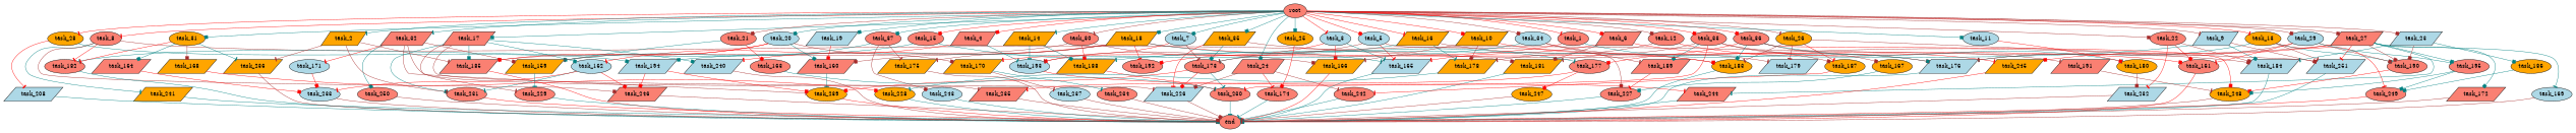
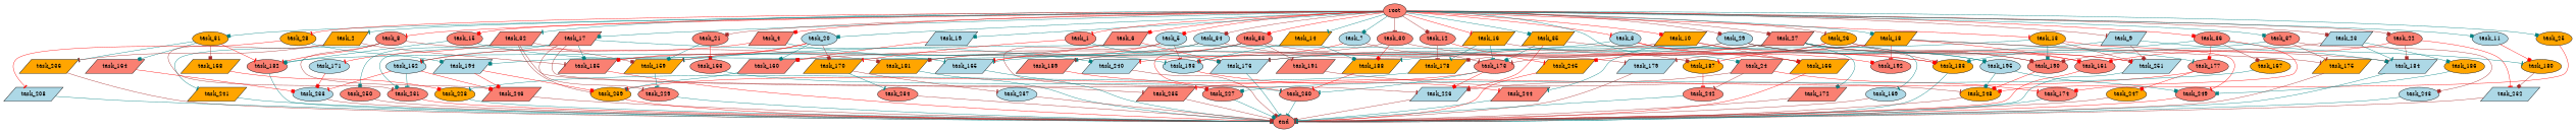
  digraph {
    node [fillcolor=salmon shape=ellipse style=filled]
    edge [arrowhead=tee color=teal]
    task_181 [fillcolor=orange shape=parallelogram]
    task_8
    task_241 [fillcolor=orange shape=parallelogram]
    task_182
    task_246 [shape=parallelogram]
    end
    task_239 [fillcolor=orange]
    task_173
    task_230
    task_226 [fillcolor=lightblue shape=parallelogram]
    task_17 [shape=parallelogram]
    task_231
    task_240 [fillcolor=lightblue shape=parallelogram]
    task_185 [shape=parallelogram]
    task_229
    task_162 [fillcolor=lightblue]
    task_233 [fillcolor=lightblue]
    task_32 [shape=parallelogram]
    task_159 [fillcolor=orange shape=parallelogram]
    task_171 [fillcolor=lightblue]
    task_235 [shape=parallelogram]
    task_250
    root
    task_35 [fillcolor=orange shape=parallelogram]
    task_26 [fillcolor=orange]
    task_15
    task_33
    task_7 [fillcolor=lightblue]
    task_13 [fillcolor=orange]
    task_30
    task_5 [fillcolor=lightblue]
    task_6 [shape=parallelogram]
    task_22
    task_3 [fillcolor=lightblue]
    task_16 [fillcolor=orange shape=parallelogram]
    task_12
    task_21
    task_18 [fillcolor=orange shape=parallelogram]
    task_31 [fillcolor=orange]
    task_9 [fillcolor=lightblue shape=parallelogram]
    task_28 [fillcolor=orange]
    task_29 [fillcolor=lightblue]
    task_34 [fillcolor=lightblue]
    task_10 [fillcolor=orange shape=parallelogram]
    task_2 [fillcolor=orange shape=parallelogram]
    task_14 [fillcolor=orange shape=parallelogram]
    task_24 [shape=parallelogram]
    task_19 [fillcolor=lightblue shape=parallelogram]
    task_36
    task_25 [fillcolor=orange]
    task_4 [shape=parallelogram]
    task_27 [shape=parallelogram]
    task_20 [fillcolor=lightblue]
    task_23 [fillcolor=lightblue shape=parallelogram]
    task_37
    task_1
    task_11 [fillcolor=lightblue]
    task_184 [fillcolor=lightblue shape=parallelogram]
    task_251 [fillcolor=lightblue shape=parallelogram]
    task_183 [fillcolor=orange]
    task_179 [fillcolor=lightblue shape=parallelogram]
    task_187 [fillcolor=orange]
    task_165 [fillcolor=lightblue shape=parallelogram]
    task_191 [shape=parallelogram]
    task_189 [shape=parallelogram]
    task_193 [fillcolor=lightblue]
    task_249
    task_176 [fillcolor=lightblue shape=parallelogram]
    task_190
    task_166 [fillcolor=orange shape=parallelogram]
    task_188 [fillcolor=orange shape=parallelogram]
    task_227
    task_161
    task_232 [fillcolor=lightblue shape=parallelogram]
    task_192
    task_178 [fillcolor=orange shape=parallelogram]
    task_245 [fillcolor=orange shape=parallelogram]
    task_163
    task_177
    task_175 [fillcolor=orange shape=parallelogram]
    task_160 [shape=parallelogram]
    task_164 [shape=parallelogram]
    task_236 [fillcolor=orange shape=parallelogram]
    task_168 [fillcolor=orange shape=parallelogram]
    task_194 [fillcolor=lightblue shape=parallelogram]
    n86 [fillcolor=lightblue label=task_208 shape=parallelogram]
-   task_195
+   task_195 [fillcolor=lightblue]
    task_242
    task_174
    task_167 [fillcolor=orange]
    task_248 [fillcolor=orange]
    task_180 [fillcolor=orange]
    task_169 [fillcolor=lightblue]
    task_244 [shape=parallelogram]
    task_172 [shape=parallelogram]
    task_170 [fillcolor=orange shape=parallelogram]
    task_186 [fillcolor=orange]
    task_243 [fillcolor=lightblue]
    task_247 [fillcolor=orange]
    task_234
    task_228 [fillcolor=orange]
    task_237 [fillcolor=lightblue]
    task_181 -> end
    task_8 -> task_181 [arrowhead=box color=brown]
    task_8 -> task_241
    task_8 -> task_182 [color=red]
    task_8 -> task_246 [arrowhead=box color=brown]
    task_241 -> end
    task_182 -> end
    task_246 -> end [arrowhead=box color=brown]
    task_239 -> end [color=red]
    task_173 -> task_239 [arrowhead=box color=red]
    task_173 -> task_230
    task_173 -> task_226 [arrowhead=box color=red]
    task_230 -> end
    task_226 -> end [arrowhead=box color=brown]
    task_17 -> task_226 [color=brown]
    task_17 -> task_231 [arrowhead=box]
    task_17 -> task_240 [arrowhead=box]
    task_17 -> task_185 [arrowhead=box]
    task_17 -> task_229 [color=brown]
    task_17 -> task_162 [arrowhead=box]
    task_231 -> end [color=red]
    task_240 -> end [arrowhead=box color=brown]
    task_185 -> end [arrowhead=box color=red]
    task_229 -> end [arrowhead=box]
    task_162 -> task_246 [arrowhead=box color=red]
    task_162 -> task_231
    task_162 -> task_233 [color=red]
    task_233 -> end [color=brown]
    task_32 -> task_239 [color=brown]
    task_32 -> task_159 [arrowhead=box color=brown]
    task_32 -> task_171 [color=red]
    task_32 -> task_235 [color=brown]
    task_32 -> task_250 [arrowhead=box]
    task_159 -> task_229
    task_171 -> task_233 [arrowhead=box color=red]
    task_235 -> end [color=brown]
    task_250 -> end [color=brown]
    root -> task_8 [color=red]
    root -> task_17 [arrowhead=box]
    root -> task_32
    root -> task_35 [arrowhead=box]
    root -> task_26 [color=brown]
    root -> task_15 [arrowhead=box color=red]
    root -> task_33 [arrowhead=box color=red]
    root -> task_7 [arrowhead=box]
    root -> task_13 [color=red]
    root -> task_30 [color=brown]
    root -> task_5 [arrowhead=box color=red]
    root -> task_6 [arrowhead=box color=red]
    root -> task_22 [arrowhead=box color=brown]
    root -> task_3 [color=red]
    root -> task_16 [color=red]
    root -> task_12 [arrowhead=box color=brown]
    root -> task_21 [arrowhead=box color=brown]
    root -> task_18 [arrowhead=box]
    root -> task_31 [arrowhead=box]
    root -> task_9 [color=brown]
    root -> task_28 [color=red]
    root -> task_29 [arrowhead=box color=brown]
    root -> task_34 [arrowhead=box color=brown]
    root -> task_10 [arrowhead=box color=red]
    root -> task_2
    root -> task_14
    root -> task_24 [arrowhead=box]
    root -> task_19 [arrowhead=box]
    root -> task_36 [arrowhead=box color=red]
    root -> task_25 [arrowhead=box]
    root -> task_4 [arrowhead=box color=red]
    root -> task_27 [arrowhead=box color=brown]
    root -> task_20 [arrowhead=box]
    root -> task_23 [arrowhead=box color=brown]
    root -> task_37 [arrowhead=box]
    root -> task_1 [color=red]
    root -> task_11 [arrowhead=box]
    task_35 -> task_173 [arrowhead=box]
    task_35 -> task_226 [color=red]
    task_35 -> task_184 [arrowhead=box color=brown]
    task_26 -> task_251 [arrowhead=box color=brown]
    task_26 -> task_183 [color=brown]
    task_26 -> task_179 [color=brown]
    task_26 -> task_187 [color=red]
    task_15 -> task_182
    task_15 -> task_165
    task_33 -> task_181 [color=brown]
    task_33 -> task_230 [color=red]
    task_33 -> task_187 [arrowhead=box color=brown]
    task_33 -> task_191 [color=brown]
    task_33 -> task_189 [arrowhead=box]
    task_7 -> task_173 [color=brown]
    task_7 -> task_193 [arrowhead=box color=red]
    task_13 -> task_251 [color=brown]
    task_13 -> task_249 [color=red]
    task_13 -> task_176
    task_13 -> task_190 [arrowhead=box]
    task_30 -> task_185 [color=brown]
    task_30 -> task_166 [arrowhead=box color=brown]
    task_30 -> task_188 [arrowhead=box color=red]
    task_5 -> task_165 [color=red]
    task_5 -> task_193 [color=brown]
    task_5 -> task_227 [arrowhead=box color=brown]
    task_6 -> task_181 [arrowhead=box color=brown]
    task_6 -> task_165 [color=red]
    task_6 -> task_176 [arrowhead=box color=red]
    task_22 -> task_184 [arrowhead=box color=brown]
    task_22 -> task_161 [arrowhead=box color=red]
    task_22 -> task_232 [color=red]
    task_3 -> task_165
    task_3 -> task_166 [arrowhead=box color=red]
    task_3 -> task_192 [arrowhead=box color=red]
    task_16 -> task_173
    task_16 -> task_183 [color=brown]
    task_16 -> task_178
    task_12 -> task_178 [color=brown]
    task_12 -> task_245 [color=red]
    task_21 -> task_159 [arrowhead=box]
    task_21 -> task_163 [arrowhead=box color=red]
    task_18 -> task_240 [color=red]
    task_18 -> task_161 [arrowhead=box color=red]
    task_18 -> task_192 [color=red]
    task_18 -> task_177
    task_18 -> task_175 [color=brown]
    task_18 -> task_160 [arrowhead=box color=brown]
    task_31 -> task_182 [color=red]
    task_31 -> task_164 [arrowhead=box]
    task_31 -> task_236
    task_31 -> task_168 [arrowhead=box color=brown]
    task_9 -> task_184 [arrowhead=box]
    task_9 -> task_251 [arrowhead=box color=brown]
    task_9 -> task_188
    task_28 -> task_194 [arrowhead=box]
    task_28 -> n86 [color=red]
+   task_29 -> task_182 [arrowhead=box]
    task_29 -> task_176 [color=brown]
    task_29 -> task_190 [arrowhead=box color=brown]
    task_29 -> task_161 [color=red]
    task_29 -> task_195
    task_34 -> task_179 [color=brown]
    task_34 -> task_189 [color=brown]
    task_34 -> task_194 [arrowhead=box]
    task_10 -> task_183 [arrowhead=box color=red]
    task_10 -> task_166 [color=brown]
    task_10 -> task_178 [arrowhead=box color=brown]
    task_2 -> task_231 [color=brown]
    task_2 -> task_185 [color=brown]
    task_2 -> task_236 [color=brown]
    task_14 -> task_193
    task_14 -> task_188 [arrowhead=box]
    task_24 -> task_226 [arrowhead=box color=brown]
    task_24 -> task_242 [color=brown]
    task_24 -> task_174 [color=red]
    task_19 -> task_160 [arrowhead=box color=red]
    task_36 -> task_183 [arrowhead=box]
    task_36 -> task_177 [arrowhead=box color=red]
    task_36 -> task_167 [arrowhead=box color=brown]
    task_36 -> task_248 [arrowhead=box color=red]
    task_36 -> task_180
    task_25 -> task_174 [arrowhead=box color=red]
    task_4 -> task_162 [color=red]
    task_4 -> task_193
    task_27 -> task_173 [color=brown]
    task_27 -> task_251 [color=red]
    task_27 -> task_190 [arrowhead=box color=brown]
    task_27 -> task_245 [arrowhead=box color=red]
    task_27 -> task_195 [arrowhead=box]
    task_27 -> task_169
    task_27 -> task_244
    task_27 -> task_172 [arrowhead=box]
    task_20 -> task_185 [arrowhead=box color=red]
    task_20 -> task_159 [color=red]
    task_20 -> task_160 [arrowhead=box]
    task_20 -> task_170 [arrowhead=box color=brown]
    task_23 -> task_184
    task_23 -> task_190 [arrowhead=box color=brown]
    task_23 -> task_186 [arrowhead=box]
    task_37 -> task_159
    task_37 -> task_175 [color=brown]
    task_37 -> task_243 [arrowhead=box color=brown]
    task_1 -> task_176 [arrowhead=box]
    task_1 -> task_170 [color=red]
    task_11 -> task_180 [arrowhead=box color=red]
    task_184 -> end [arrowhead=box]
    task_251 -> end [arrowhead=box]
    task_183 -> end [arrowhead=box]
+   task_179 -> end [arrowhead=box color=brown]
    task_187 -> task_242 [color=red]
    task_165 -> end
    task_191 -> task_248 [color=brown]
    task_189 -> task_227 [color=red]
    task_193 -> task_244 [color=red]
    task_249 -> end [color=red]
    task_176 -> end
    task_190 -> task_248 [arrowhead=box color=red]
    task_166 -> end [arrowhead=box color=red]
    task_188 -> task_230 [color=red]
    task_227 -> end [arrowhead=box]
    task_161 -> end [color=red]
    task_232 -> end [color=brown]
    task_178 -> task_228
    task_245 -> end [color=red]
    task_163 -> task_230
    task_177 -> task_235 [color=red]
    task_177 -> task_247 [arrowhead=box color=red]
    task_175 -> end [arrowhead=box color=brown]
    task_160 -> task_239
    task_164 -> task_233 [arrowhead=box color=red]
    task_236 -> end [arrowhead=box color=brown]
    task_168 -> task_228 [arrowhead=box color=red]
    task_194 -> task_246 [arrowhead=box color=red]
    task_194 -> task_239 [arrowhead=box color=red]
    n86 -> end
    task_195 -> task_249 [arrowhead=box]
    task_195 -> task_248 [arrowhead=box]
    task_242 -> end
    task_174 -> end
    task_167 -> task_227 [arrowhead=box]
    task_248 -> end [color=brown]
    task_180 -> task_232 [arrowhead=box color=brown]
    task_169 -> end [color=brown]
    task_244 -> end [arrowhead=box]
    task_172 -> end [color=brown]
    task_170 -> task_234
    task_170 -> task_237 [color=brown]
    task_186 -> task_249 [arrowhead=box]
    task_243 -> end [arrowhead=box]
    task_247 -> end [color=brown]
    task_234 -> end [color=brown]
    task_228 -> end
    task_237 -> end [arrowhead=box color=brown]
  }
